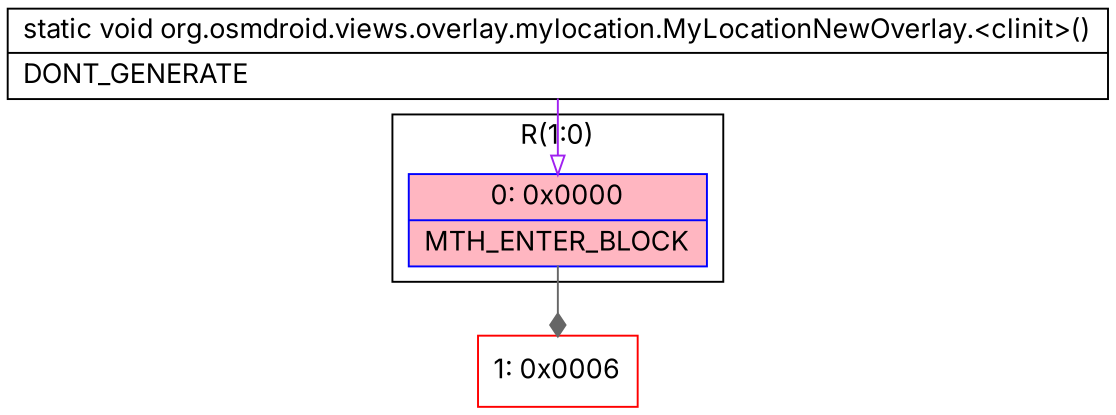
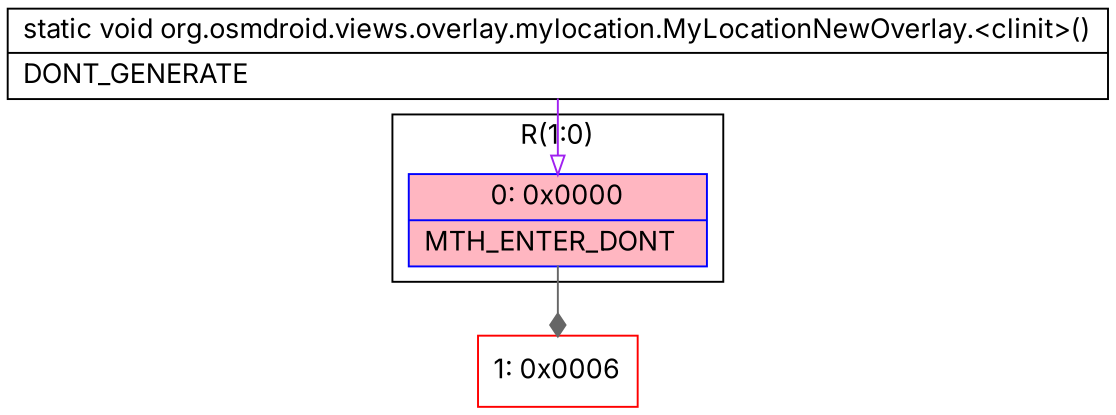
  digraph {
    fontname=Inter
    node [shape=record style=filled fillcolor=white fontname=Inter]
    edge [fontname=Inter]
-   n1 [color=blue label="{0\:\ 0x0000|MTH_ENTER_BLOCK\l}" fillcolor=lightpink]
+   n1 [color=blue label="{0\:\ 0x0000|MTH_ENTER_DONT\l}" fillcolor=lightpink]
    n2 [color=red label="{1\:\ 0x0006}"]
    n3 [label="{static void org.osmdroid.views.overlay.mylocation.MyLocationNewOverlay.\<clinit\>()  | DONT_GENERATE\l}"]
    subgraph cluster_1 {
      label="R(1:0)"
      n1
    }
    n1 -> n2 [color=gray40 arrowhead=diamond]
    n3 -> n1 [color=purple arrowhead=onormal]
  }
